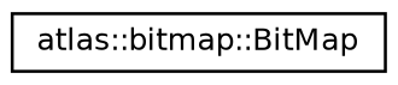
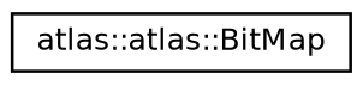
  digraph {
    rankdir=LR
-   n1 [color=black fillcolor=white fontname=Helvetica fontsize=10 height=0.2 label="atlas::bitmap::BitMap" shape=record style=filled width=0.4]
+   n1 [color=black fillcolor=white fontname=Helvetica fontsize=10 height=0.2 label="atlas::atlas::BitMap" shape=record style=filled width=0.4]
  }
